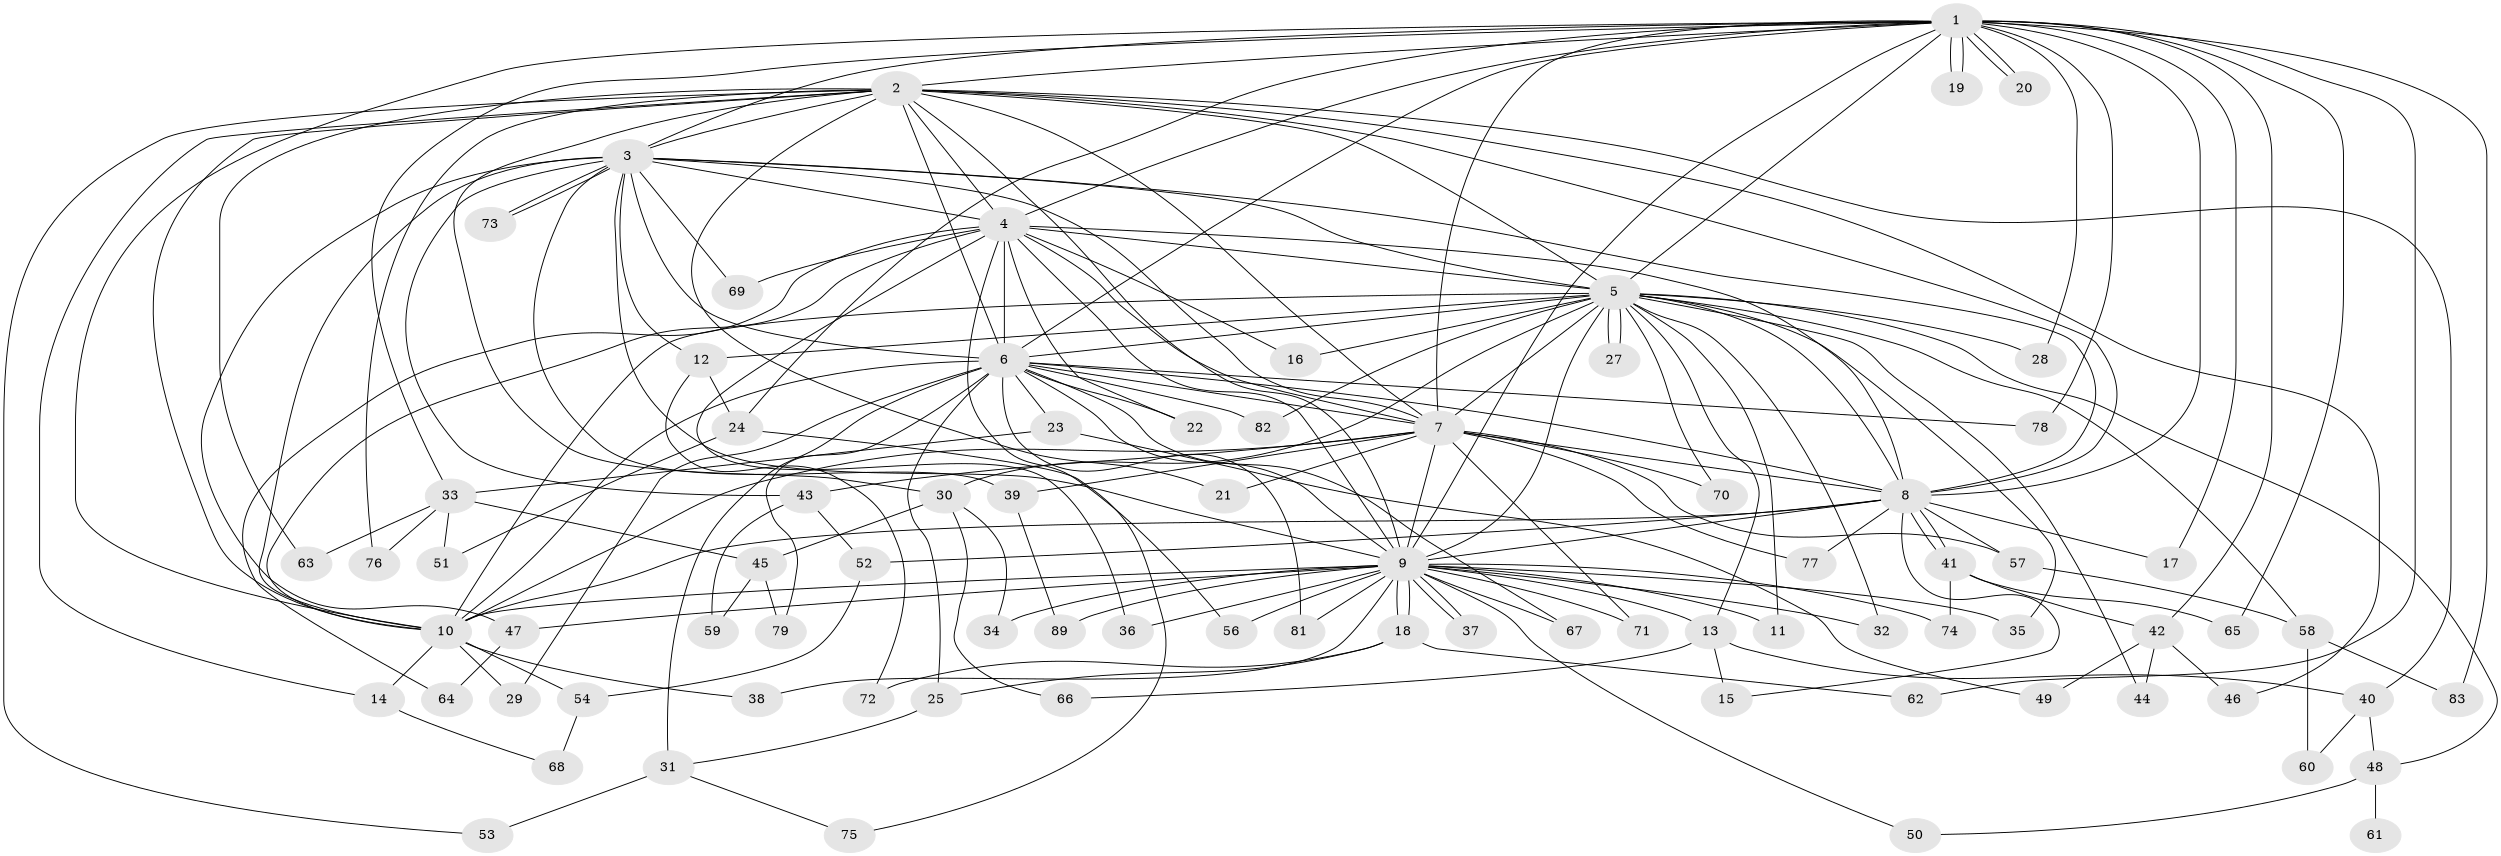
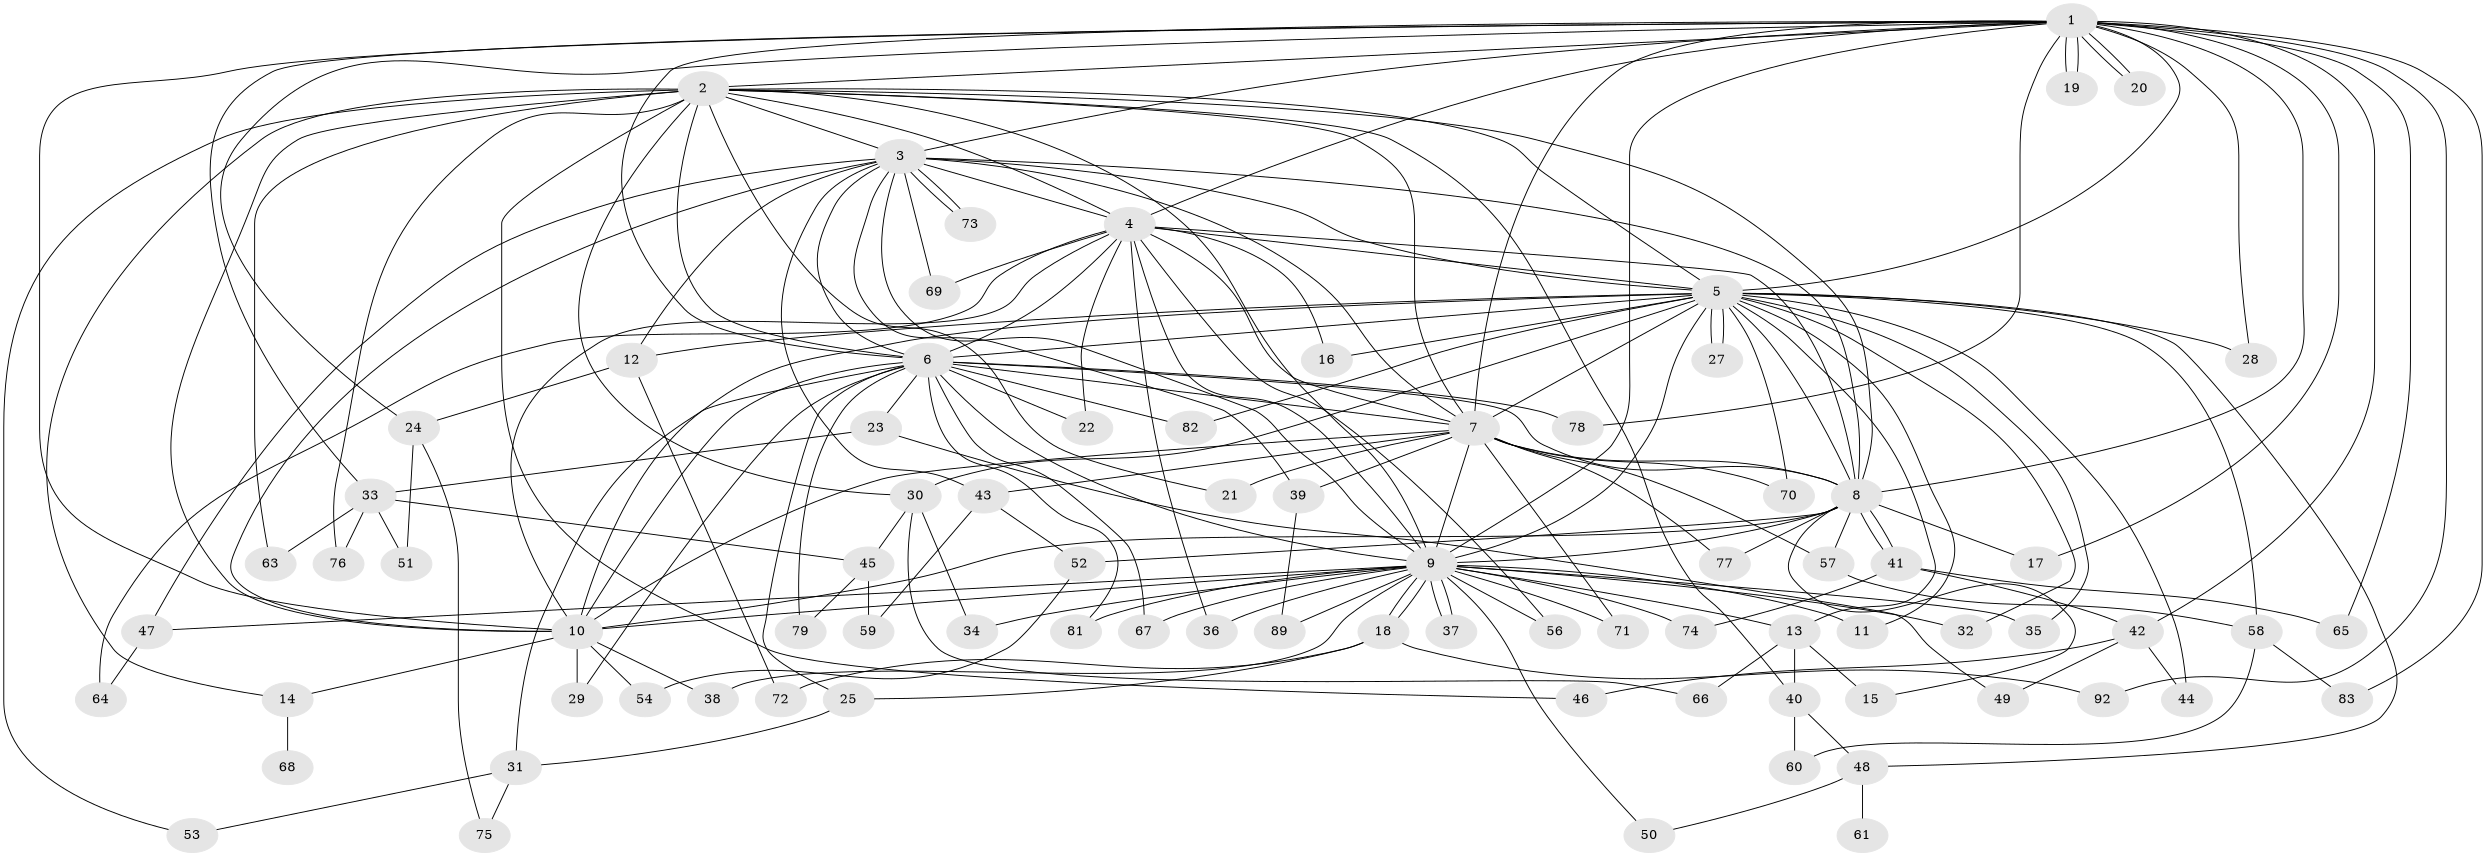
  graph {
    node [color=gray90 style=filled]
    1
    2
    3
    4
    5
    6
    7
    8
    9
    10
    17
    19
    20
    24
    28
    33
    42
-   62
+   62 [label=92]
    65
    78
    83
    14
    21
    30
    40
    46
    53
    63
    76
    12
    39
    43
    47
    69
    73
    16
    22
    36
    56
    64
    11
    13
    27
    32
    35
    44
    48
    58
    70
    82
    23
    25
    29
    31
    67
    79
    81
    57
    71
    77
    15
    41
    52
    18
    34
    37
    38
    50
    74
    n70 [label=89]
    54
    51
    75
    45
    49
    68
    66
    60
    72
    59
    61
    1 -- 2
    1 -- 3
    1 -- 4
    1 -- 5
    1 -- 6
    1 -- 7
    1 -- 8
    1 -- 9
    1 -- 10
    1 -- 17
    1 -- 19
    1 -- 19
    1 -- 20
    1 -- 20
    1 -- 24
    1 -- 28
    1 -- 33
    1 -- 42
    1 -- 62
    1 -- 65
    1 -- 78
    1 -- 83
    2 -- 3
    2 -- 4
    2 -- 5
    2 -- 6
    2 -- 7
    2 -- 8
    2 -- 9
    2 -- 10
    2 -- 14
    2 -- 21
    2 -- 30
    2 -- 40
    2 -- 46
    2 -- 53
    2 -- 63
    2 -- 76
    3 -- 4
    3 -- 5
    3 -- 6
    3 -- 7
    3 -- 8
    3 -- 9
    3 -- 10
    3 -- 12
    3 -- 39
    3 -- 43
    3 -- 47
    3 -- 69
    3 -- 73
    3 -- 73
    4 -- 5
    4 -- 6
    4 -- 7
    4 -- 8
    4 -- 9
    4 -- 10
    4 -- 69
    4 -- 16
    4 -- 22
    4 -- 36
    4 -- 56
    4 -- 64
    5 -- 6
    5 -- 7
    5 -- 8
    5 -- 9
    5 -- 10
    5 -- 28
    5 -- 30
    5 -- 12
    5 -- 16
    5 -- 11
    5 -- 13
    5 -- 27
    5 -- 27
    5 -- 32
    5 -- 35
    5 -- 44
    5 -- 48
    5 -- 58
    5 -- 70
    5 -- 82
    6 -- 7
    6 -- 8
    6 -- 9
    6 -- 10
    6 -- 78
    6 -- 22
    6 -- 82
    6 -- 23
    6 -- 25
    6 -- 29
    6 -- 31
    6 -- 67
    6 -- 79
    6 -- 81
    7 -- 8
    7 -- 9
    7 -- 10
    7 -- 21
    7 -- 39
    7 -- 43
    7 -- 70
    7 -- 57
    7 -- 71
    7 -- 77
    8 -- 9
    8 -- 10
    8 -- 17
    8 -- 57
    8 -- 77
    8 -- 15
    8 -- 41
    8 -- 41
    8 -- 52
    9 -- 10
    9 -- 47
    9 -- 36
    9 -- 56
    9 -- 11
    9 -- 13
    9 -- 32
    9 -- 35
    9 -- 67
    9 -- 81
    9 -- 71
    9 -- 18
    9 -- 18
    9 -- 34
    9 -- 37
    9 -- 37
    9 -- 38
    9 -- 50
    9 -- 74
    9 -- n70
    10 -- 14
    10 -- 29
    10 -- 38
    10 -- 54
    24 -- 51
    24 -- 75
    33 -- 63
    33 -- 76
    33 -- 51
    33 -- 45
    42 -- 46
    42 -- 44
    42 -- 49
    14 -- 68
    30 -- 34
    30 -- 45
    30 -- 66
    40 -- 48
    40 -- 60
    12 -- 24
    12 -- 72
    39 -- n70
    43 -- 52
    43 -- 59
    47 -- 64
    13 -- 40
    13 -- 15
    13 -- 66
    48 -- 50
    48 -- 61
    58 -- 83
    58 -- 60
    23 -- 33
    23 -- 49
    25 -- 31
    31 -- 53
    31 -- 75
    57 -- 58
    41 -- 42
    41 -- 65
    41 -- 74
    52 -- 54
    18 -- 62
    18 -- 25
    18 -- 72
-   54 -- 68
    45 -- 79
    45 -- 59
  }
